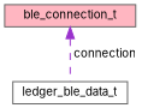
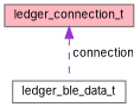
  digraph {
    fontname=Inter
    node [color=gray40 fontname=Inter fontsize=10 shape=box style=filled]
    n1 [fillcolor=white fontcolor=black height=0.2 label=ledger_ble_data_t width=0.4]
-   n2 [fillcolor=lightpink height=0.2 label=ble_connection_t width=0.4]
+   n2 [fillcolor=lightpink height=0.2 label=ledger_connection_t width=0.4]
    n2 -> n1 [color=darkorchid3 dir=back fontname=Inter fontsize=10 label=" connection" labelfontname=Helvetica labelfontsize=10 style=dashed]
  }
